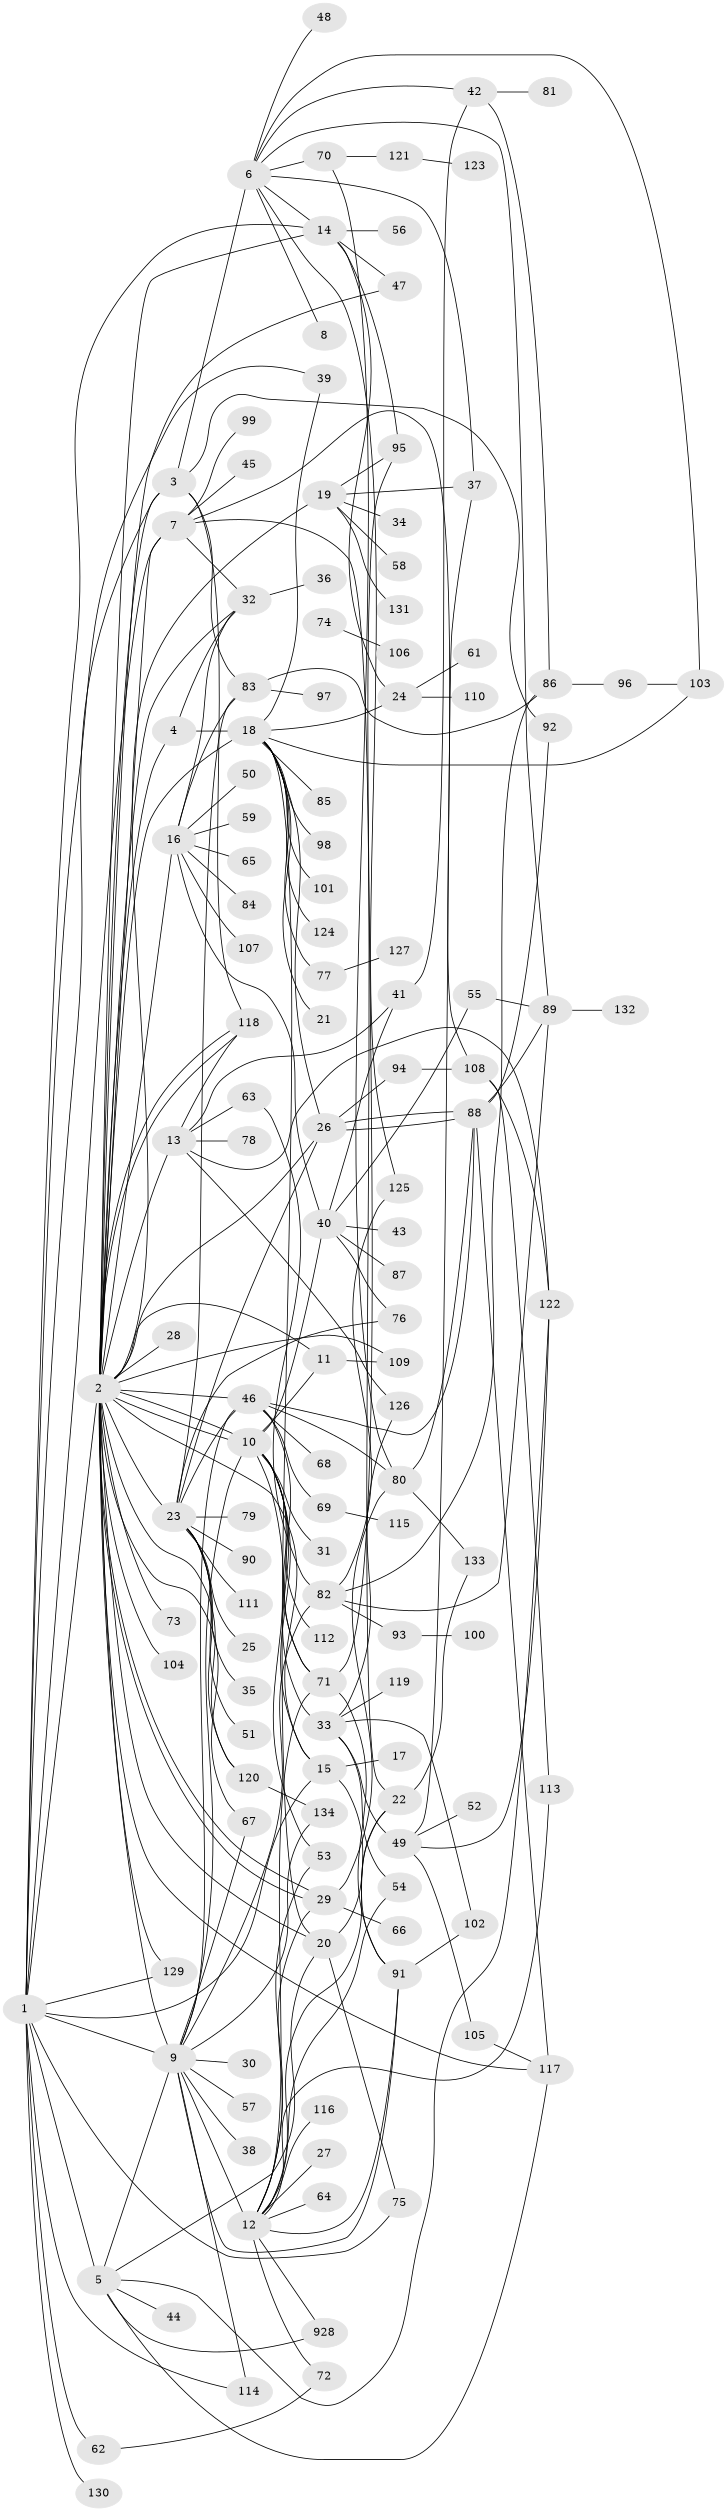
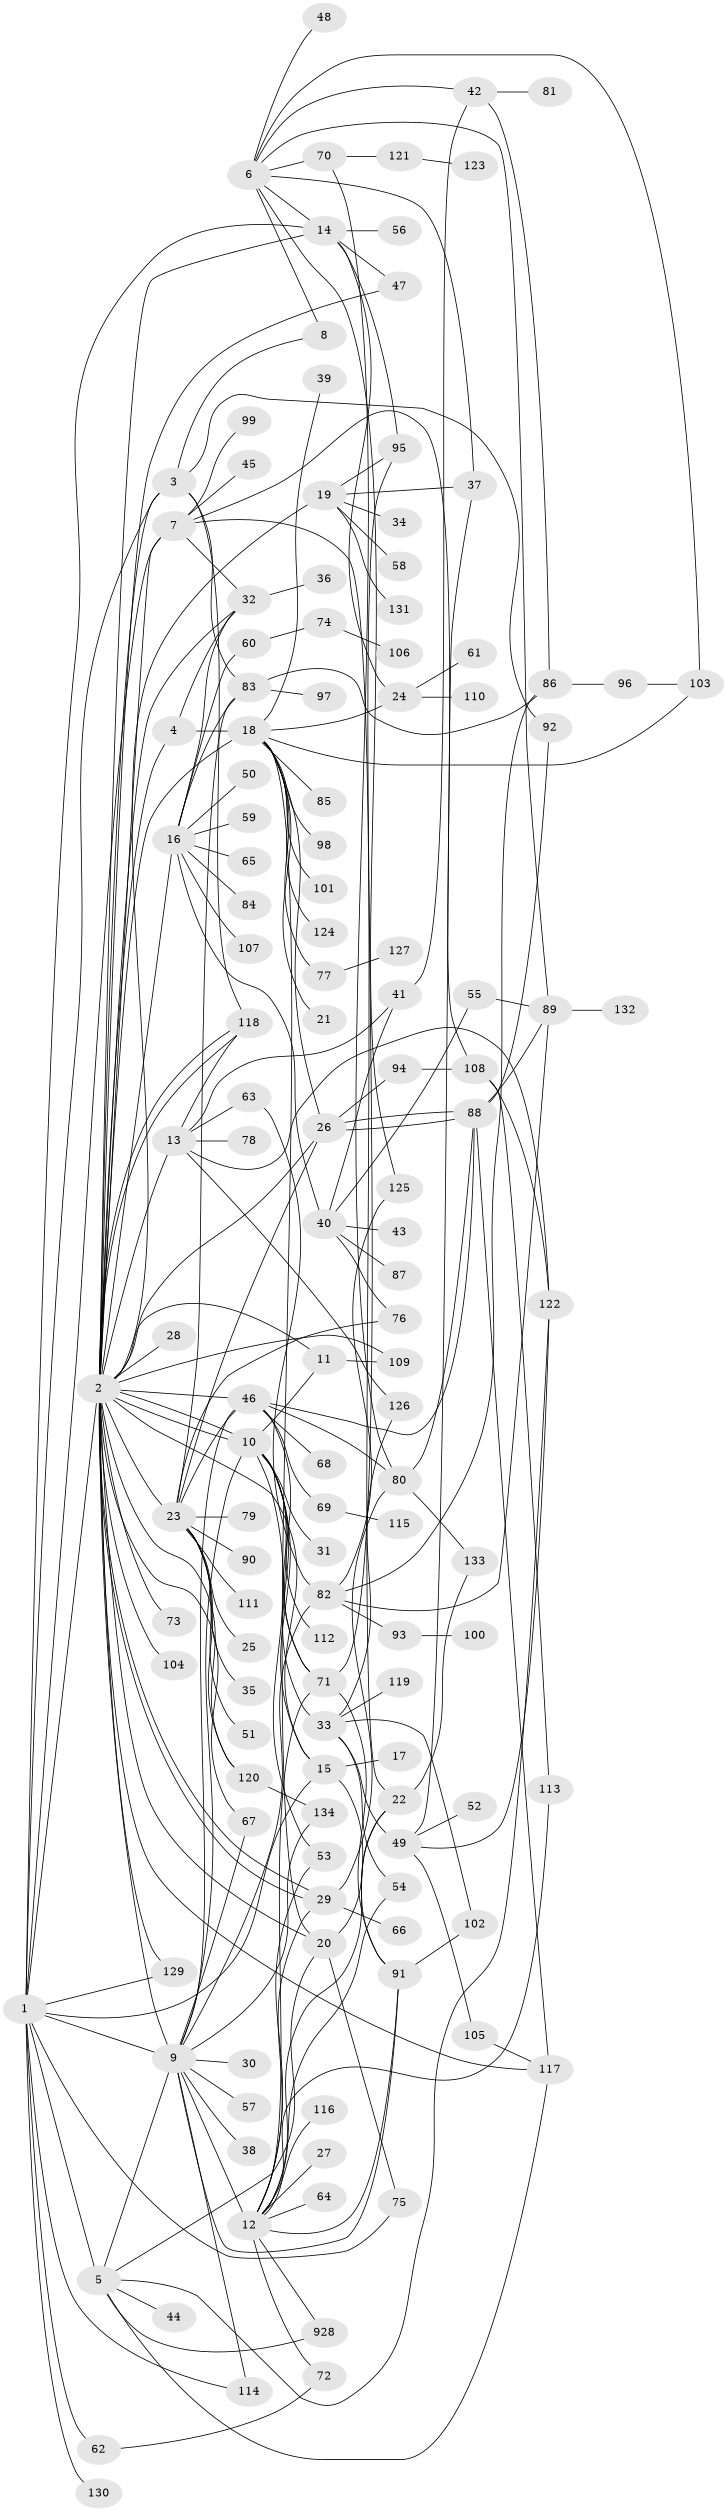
  graph {
    rankdir=LR
    node [color=gray90 style=filled]
    1
    2
    3
    5
    7
    9
    14
    15
    39
    62
    75
    114
    129
    130
    4
    10
    11
    13
    16
    18
    19
    20
    23
    26
    28
    29
    32
    46
    47
    67
    73
    104
    109
    117
    118
    120
    6
    83
    92
    44
    122
    n42 [label=928]
    22
    45
    99
    108
    12
    30
    38
    57
    82
    91
    134
    24
    56
    95
    17
    72
    86
    96
    31
    33
    40
    53
    71
    112
    41
    63
    78
    126
    50
    59
+   60
    65
    84
    107
    103
    21
    77
    85
    98
    101
    124
    37
    34
    58
    131
    25
    35
    51
    76
    79
    90
    111
    88
    94
    66
    80
    36
    42
    68
    69
    8
    48
    70
    89
    125
    97
    81
    121
    132
    133
    113
    27
    54
    64
    116
    93
    102
    49
    119
    43
    55
    87
    61
    110
    74
    127
    52
    105
    115
    106
    123
    100
    1 -- 2
    1 -- 3
    1 -- 5
    1 -- 7
    1 -- 9
    1 -- 14
    1 -- 15
-   1 -- 39
    1 -- 62
    1 -- 75
    1 -- 114
    1 -- 129
    1 -- 130
    2 -- 3
    2 -- 7
    2 -- 9
    2 -- 14
    2 -- 15
    2 -- 129
    2 -- 4
    2 -- 10
    2 -- 10
    2 -- 11
    2 -- 13
    2 -- 16
    2 -- 18
    2 -- 19
    2 -- 20
    2 -- 23
    2 -- 26
    2 -- 28
    2 -- 29
    2 -- 29
    2 -- 32
    2 -- 46
    2 -- 47
    2 -- 67
    2 -- 73
    2 -- 104
    2 -- 109
    2 -- 117
    2 -- 118
    2 -- 118
    2 -- 120
    3 -- 118
-   3 -- 6
+   3 -- 8
    3 -- 83
    3 -- 92
    5 -- 9
    5 -- 20
    5 -- 117
    5 -- 44
    5 -- 122
    5 -- n42
    7 -- 32
    7 -- 22
    7 -- 45
    7 -- 99
    7 -- 108
    9 -- 114
    9 -- 10
    9 -- 46
    9 -- 67
    9 -- 12
    9 -- 30
    9 -- 38
    9 -- 57
    9 -- 82
    9 -- 91
    9 -- 134
    14 -- 47
    14 -- 24
    14 -- 56
    14 -- 95
    15 -- 91
    15 -- 17
    62 -- 72
    4 -- 18
    4 -- 32
    10 -- 15
    10 -- 11
    10 -- 31
    10 -- 33
-   10 -- 40
    10 -- 53
    10 -- 71
    10 -- 112
    11 -- 109
    13 -- 118
    13 -- 122
    13 -- 41
    13 -- 63
    13 -- 78
    13 -- 126
    16 -- 32
    16 -- 83
    16 -- 40
    16 -- 50
    16 -- 59
+   16 -- 60
    16 -- 65
    16 -- 84
    16 -- 107
    18 -- 39
    18 -- 20
    18 -- 26
    18 -- 24
    18 -- 103
    18 -- 21
    18 -- 77
    18 -- 85
    18 -- 98
    18 -- 101
    18 -- 124
    19 -- 95
    19 -- 37
    19 -- 34
    19 -- 58
    19 -- 131
    20 -- 75
    20 -- 22
    23 -- 26
    23 -- 46
    23 -- 120
    23 -- 83
    23 -- 25
    23 -- 35
    23 -- 51
    23 -- 76
    23 -- 79
    23 -- 90
    23 -- 111
    26 -- 88
    26 -- 88
    26 -- 94
    29 -- 66
    29 -- 80
    32 -- 36
    46 -- 71
    46 -- 88
    46 -- 80
    46 -- 68
    46 -- 69
    120 -- 134
    6 -- 14
    6 -- 103
    6 -- 37
    6 -- 42
    6 -- 8
    6 -- 48
    6 -- 70
    6 -- 89
    6 -- 125
    83 -- 86
    83 -- 97
    22 -- 133
    108 -- 122
    108 -- 113
    12 -- 29
    12 -- n42
    12 -- 22
    12 -- 91
    12 -- 72
    12 -- 53
    12 -- 71
    12 -- 113
    12 -- 27
    12 -- 54
    12 -- 64
    12 -- 116
    82 -- 86
    82 -- 89
    82 -- 125
    82 -- 93
    91 -- 102
    24 -- 61
    24 -- 110
    86 -- 96
    96 -- 103
    33 -- 126
    33 -- 54
    33 -- 102
    33 -- 49
    33 -- 119
    40 -- 41
    40 -- 76
    40 -- 43
    40 -- 55
    40 -- 87
    71 -- 91
    71 -- 95
    41 -- 42
    63 -- 82
+   60 -- 74
    77 -- 127
    88 -- 117
    88 -- 92
    88 -- 89
    94 -- 108
    80 -- 88
    80 -- 133
    42 -- 86
    42 -- 81
    69 -- 115
    70 -- 80
    70 -- 121
    89 -- 132
    121 -- 123
    93 -- 100
    49 -- 122
    49 -- 37
    49 -- 52
    49 -- 105
    55 -- 89
    74 -- 106
    105 -- 117
  }
